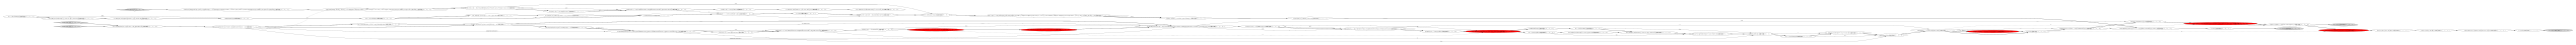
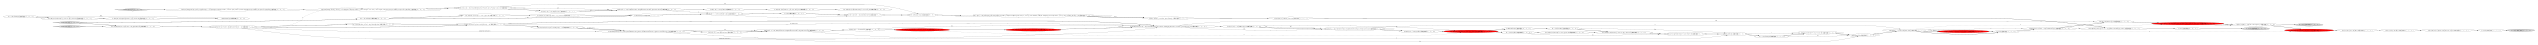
  digraph {
    fontname="Liberation Mono"
    rankdir=LR
    node [fillcolor=white fontname="Liberation Mono" shape=ellipse style=filled]
    edge [fontname="Liberation Mono" style=bold]
    n1 [label="w.close()@@@28@@@['0', '0', '1']"]
    n2 [fillcolor=lightgray label="dir.close()@@@29@@@['0', '0', '1']"]
    n3 [fillcolor=red label="doc.add(new TextField(\"f\",\"foo bar\",Store.NO))@@@51@@@['1', '0', '0']"]
    n4 [fillcolor=red label="doc.add(new StringField(\"match\",\"no\",Store.NO))@@@52@@@['1', '0', '0']"]
    n5 [fillcolor=red label="doc.add(new TextField(\"f\",\"bar baz\",Store.NO))@@@57@@@['1', '1', '0']"]
    n6 [label="ScriptedSimilarity sim = new ScriptedSimilarity(\"foobar\",weightScriptFactory,\"foobaz\",scriptFactory,true)@@@53@@@['1', '1', '0']"]
    n7 [label="w.addDocument(doc)@@@58@@@['0', '1', '0']"]
    n8 [label="doc = new Document()@@@58@@@['1', '0', '0']"]
    n9 [label="w.addDocument(doc)@@@15@@@['0', '0', '1']"]
    n10 [label="doc = new Document()@@@16@@@['0', '0', '1']"]
    n11 [label="w.addDocument(doc)@@@19@@@['0', '0', '1']"]
    n12 [label="doc.add(new TextField(\"f\",\"bar\",Store.NO))@@@17@@@['0', '0', '1']"]
    n13 [label="w.close()@@@76@@@['0', '1', '0']"]
    n14 [fillcolor=lightgray label="dir.close()@@@77@@@['0', '1', '0']"]
    n15 [label="searcher.setSimilarity(sim)@@@69@@@['1', '1', '0']"]
    n16 [fillcolor=red label="Query query = new BoostQuery(new TermQuery(new Term(\"f\",\"foo\")),3.2f)@@@70@@@['1', '1', '0']"]
    n17 [label="TopDocs topDocs = searcher.search(query,1)@@@71@@@['1', '1', '0']"]
    n18 [label="Directory dir = new RAMDirectory()@@@48@@@['1', '0', '0']"]
    n19 [label="IndexWriter w = new IndexWriter(dir,newIndexWriterConfig().setSimilarity(sim))@@@49@@@['1', '0', '0']"]
    n20 [label="w.addDocument(doc)@@@62@@@['1', '1', '0']"]
    n21 [label="Document doc = new Document()@@@50@@@['1', '0', '0']"]
    n22 [label="ScriptedSimilarity sim = new ScriptedSimilarity(\"foobar\",null,\"foobaz\",null,true)@@@5@@@['0', '0', '1']"]
    n23 [label="Directory dir = new RAMDirectory()@@@6@@@['0', '0', '1']"]
    n24 [label="IndexWriter w = new IndexWriter(dir,newIndexWriterConfig().setSimilarity(sim))@@@7@@@['0', '0', '1']"]
    n25 [label="searcher.setSimilarity(sim)@@@23@@@['0', '0', '1']"]
    n26 [label="IndexReader r = DirectoryReader.open(w)@@@20@@@['0', '0', '1']"]
    n27 [label="Document doc = new Document()@@@8@@@['0', '0', '1']"]
    n28 [label="Query query = new BoostQuery(new BooleanQuery.Builder().add(new TermQuery(new Term(\"f\",\"foo\")),Occur.SHOULD).add(new TermQuery(new Term(\"match\",\"yes\")),Occur.FILTER).build(),3.2f)@@@24@@@['0', '0', '1']"]
    n29 [fillcolor=red label="TopDocs topDocs = searcher.search(query,1)@@@67@@@['1', '0', '0']"]
    n30 [label="w.close()@@@67@@@['1', '1', '0']"]
    n31 [label="IndexSearcher searcher = new IndexSearcher(r)@@@68@@@['1', '1', '0']"]
    n32 [fillcolor=red label="assertEquals(1,topDocs.totalHits.value)@@@72@@@['0', '1', '0']"]
    n33 [fillcolor=lightgray label="testInitScript['0', '1', '0']" shape=diamond]
    n34 [label="final AtomicBoolean initCalled = new AtomicBoolean()@@@3@@@['1', '1', '0']"]
    n35 [label="SimilarityWeightScript.Factory weightScriptFactory = null@@@4@@@['1', '1', '0']"]
    n36 [label="Directory dir = new RAMDirectory()@@@54@@@['1', '1', '0']"]
    n37 [label="IndexWriter w = new IndexWriter(dir,newIndexWriterConfig().setSimilarity(sim))@@@55@@@['1', '1', '0']"]
    n38 [label="IndexReader r = DirectoryReader.open(w)@@@66@@@['1', '1', '0']"]
    n39 [label="Document doc = new Document()@@@56@@@['1', '1', '0']"]
    n40 [label="w.close()@@@21@@@['0', '0', '1']"]
    n41 [label="IndexSearcher searcher = new IndexSearcher(r)@@@22@@@['0', '0', '1']"]
    n42 [label="doc = new Document()@@@59@@@['0', '1', '0']"]
    n43 [label="doc.add(new TextField(\"f\",\"foo foo bar\",Store.NO))@@@60@@@['1', '1', '0']"]
    n44 [label="doc.add(new TextField(\"f\",\"bar\",Store.NO))@@@64@@@['1', '1', '0']"]
    n45 [label="doc = new Document()@@@63@@@['1', '1', '0']"]
    n46 [label="doc.add(new StringField(\"match\",\"yes\",Store.NO))@@@61@@@['1', '1', '0']"]
    n47 [label="SimilarityWeightScript.Factory weightFactory = scriptEngine.compile(\"foobar\",\"return query.boost\",SimilarityWeightScript.CONTEXT,Collections.emptyMap())@@@3@@@['0', '0', '1']"]
    n48 [label="SimilarityScript.Factory factory = scriptEngine.compile(\"foobar\",\"return weight * doc.freq / doc.length\",SimilarityScript.CONTEXT,Collections.emptyMap())@@@4@@@['0', '0', '1']"]
    n49 [label="doc.add(new TextField(\"f\",\"foo foo bar\",Store.NO))@@@13@@@['0', '0', '1']"]
    n50 [label="doc.add(new StringField(\"match\",\"yes\",Store.NO))@@@14@@@['0', '0', '1']"]
    n51 [label="TopDocs topDocs = searcher.search(query,1)@@@25@@@['0', '0', '1']"]
    n52 [label="assertEquals(1,topDocs.totalHits)@@@26@@@['0', '0', '1']"]
    n53 [label="doc.add(new TextField(\"f\",\"foo bar\",Store.NO))@@@9@@@['0', '0', '1']"]
    n54 [label="final AtomicBoolean called = new AtomicBoolean()@@@22@@@['0', '1', '0']"]
    n55 [label="SimilarityScript.Factory scriptFactory = null@@@23@@@['1', '1', '0']"]
    n56 [label="SimilarityScript.Factory scriptFactory = null@@@24@@@['1', '0', '0']"]
    n57 [label="doc.add(new StringField(\"match\",\"no\",Store.NO))@@@18@@@['0', '0', '1']"]
    n58 [label="assertEquals((float)(3.2 * 2 / 3),topDocs.scoreDocs(0(.score,0)@@@27@@@['0', '0', '1']"]
    n59 [label="assertTrue(initCalled.get())@@@73@@@['0', '1', '0']"]
    n60 [fillcolor=lightgray label="dir.close()@@@73@@@['1', '0', '0']"]
    n61 [label="w.addDocument(doc)@@@65@@@['1', '1', '0']"]
    n62 [label="doc.add(new TextField(\"f\",\"bar\",Store.NO))@@@59@@@['1', '0', '0']"]
    n63 [label="doc.add(new StringField(\"match\",\"no\",Store.NO))@@@10@@@['0', '0', '1']"]
    n64 [label="ScriptedSimilarity sim = new ScriptedSimilarity(\"foobar\",weightScriptFactory,\"foobaz\",scriptFactory,true)@@@47@@@['1', '0', '0']"]
    n65 [label="assertEquals(42,topDocs.scoreDocs(0(.score,0)@@@75@@@['0', '1', '0']"]
    n66 [label="assertTrue(called.get())@@@74@@@['0', '1', '0']"]
    n67 [label="doc = new Document()@@@12@@@['0', '0', '1']"]
    n68 [fillcolor=lightgray label="testWeightScript['0', '0', '1']" shape=diamond]
    n69 [fillcolor=lightgray label="testInitScript['1', '0', '0']" shape=diamond]
    n1 -> n2
    n3 -> n4
    n3 -> n5 [label=0 style=dashed]
    n4 -> n6
    n5 -> n7
    n5 -> n8
    n6 -> n15 [label=sim style=solid]
    n6 -> n36
    n6 -> n37 [label=sim style=solid]
    n7 -> n42
    n8 -> n46 [label=doc style=solid]
    n8 -> n62
-   n9 -> n10
+   n69 -> n10
    n10 -> n11 [label=doc]
    n10 -> n12
    n11 -> n26
    n12 -> n57
    n13 -> n14
    n15 -> n16
    n16 -> n17 [label=query style=solid]
    n16 -> n17
    n17 -> n32
    n17 -> n60
    n18 -> n19 [label=dir style=solid]
    n18 -> n19
    n19 -> n20 [label=w style=solid]
    n19 -> n21
    n20 -> n44 [label=r style=solid]
    n20 -> n45
    n21 -> n3
    n21 -> n6 [label=doc style=solid]
    n22 -> n23
    n22 -> n24 [label=sim style=solid]
    n22 -> n25 [label=sim style=solid]
    n23 -> n24
    n23 -> n24 [label=dir style=solid]
    n24 -> n26 [label=w style=solid]
    n24 -> n27
    n25 -> n28
    n26 -> n40
    n26 -> n41 [label=r style=solid]
    n27 -> n53
    n28 -> n51 [label=query style=solid]
    n28 -> n51
    n29 -> n30
    n30 -> n31
    n30 -> n32 [label=0 style=dashed]
    n31 -> n15
    n31 -> n58 [label=0 style=dashed]
    n32 -> n59
    n33 -> n34
    n34 -> n35
    n35 -> n6 [label=weightScriptFactory style=solid]
    n35 -> n48 [label=0 style=dashed]
    n35 -> n54
    n35 -> n55
    n35 -> n64 [label=weightScriptFactory style=solid]
    n36 -> n5 [label=doc style=solid]
    n36 -> n37
    n36 -> n37 [label=dir style=solid]
    n37 -> n38 [label=w style=solid]
    n37 -> n39
    n38 -> n16 [label=0 style=dashed]
    n38 -> n29
    n38 -> n29 [label=query style=solid]
    n38 -> n30
    n38 -> n31 [label=r style=solid]
    n39 -> n5
    n40 -> n41
    n41 -> n25
    n42 -> n20 [label=doc style=solid]
    n42 -> n43
    n43 -> n46
    n44 -> n61
    n45 -> n44
    n45 -> n61 [label=doc style=solid]
    n46 -> n20
    n47 -> n48
    n48 -> n22
    n49 -> n50
    n50 -> n9
    n51 -> n52
    n52 -> n58
    n53 -> n63
    n54 -> n55
    n55 -> n6
    n55 -> n6 [label=scriptFactory style=solid]
    n55 -> n56
    n56 -> n64
    n56 -> n64 [label=scriptFactory style=solid]
    n57 -> n11
    n58 -> n1
    n59 -> n66 [style=dashed]
    n61 -> n38
    n62 -> n43
    n64 -> n18
    n64 -> n19 [label=sim style=solid]
    n64 -> n61 [label=sim style=solid]
    n65 -> n13
    n66 -> n65
    n67 -> n9 [label=doc style=solid]
    n67 -> n49
    n68 -> n47
    n69 -> n34
  }
